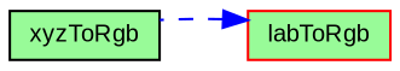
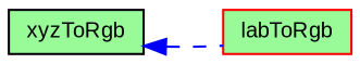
  digraph {
    rankdir=LR
    fontname="Liberation Sans"
    node [fillcolor=palegreen fontname="Liberation Sans" fontsize=10 shape=record style=filled]
    n1 [color=black fontcolor=black height=0.2 label=xyzToRgb width=0.4]
    n2 [color=red height=0.2 label=labToRgb width=0.4]
-   n2 -> n1 [color=blue dir=back fontname="Liberation Sans" fontsize=10 labelfontname=Helvetica labelfontsize=10 style=dashed]
+   n1 -> n2 [color=blue dir=back fontname="Liberation Sans" fontsize=10 labelfontname=Helvetica labelfontsize=10 style=dashed]
  }
